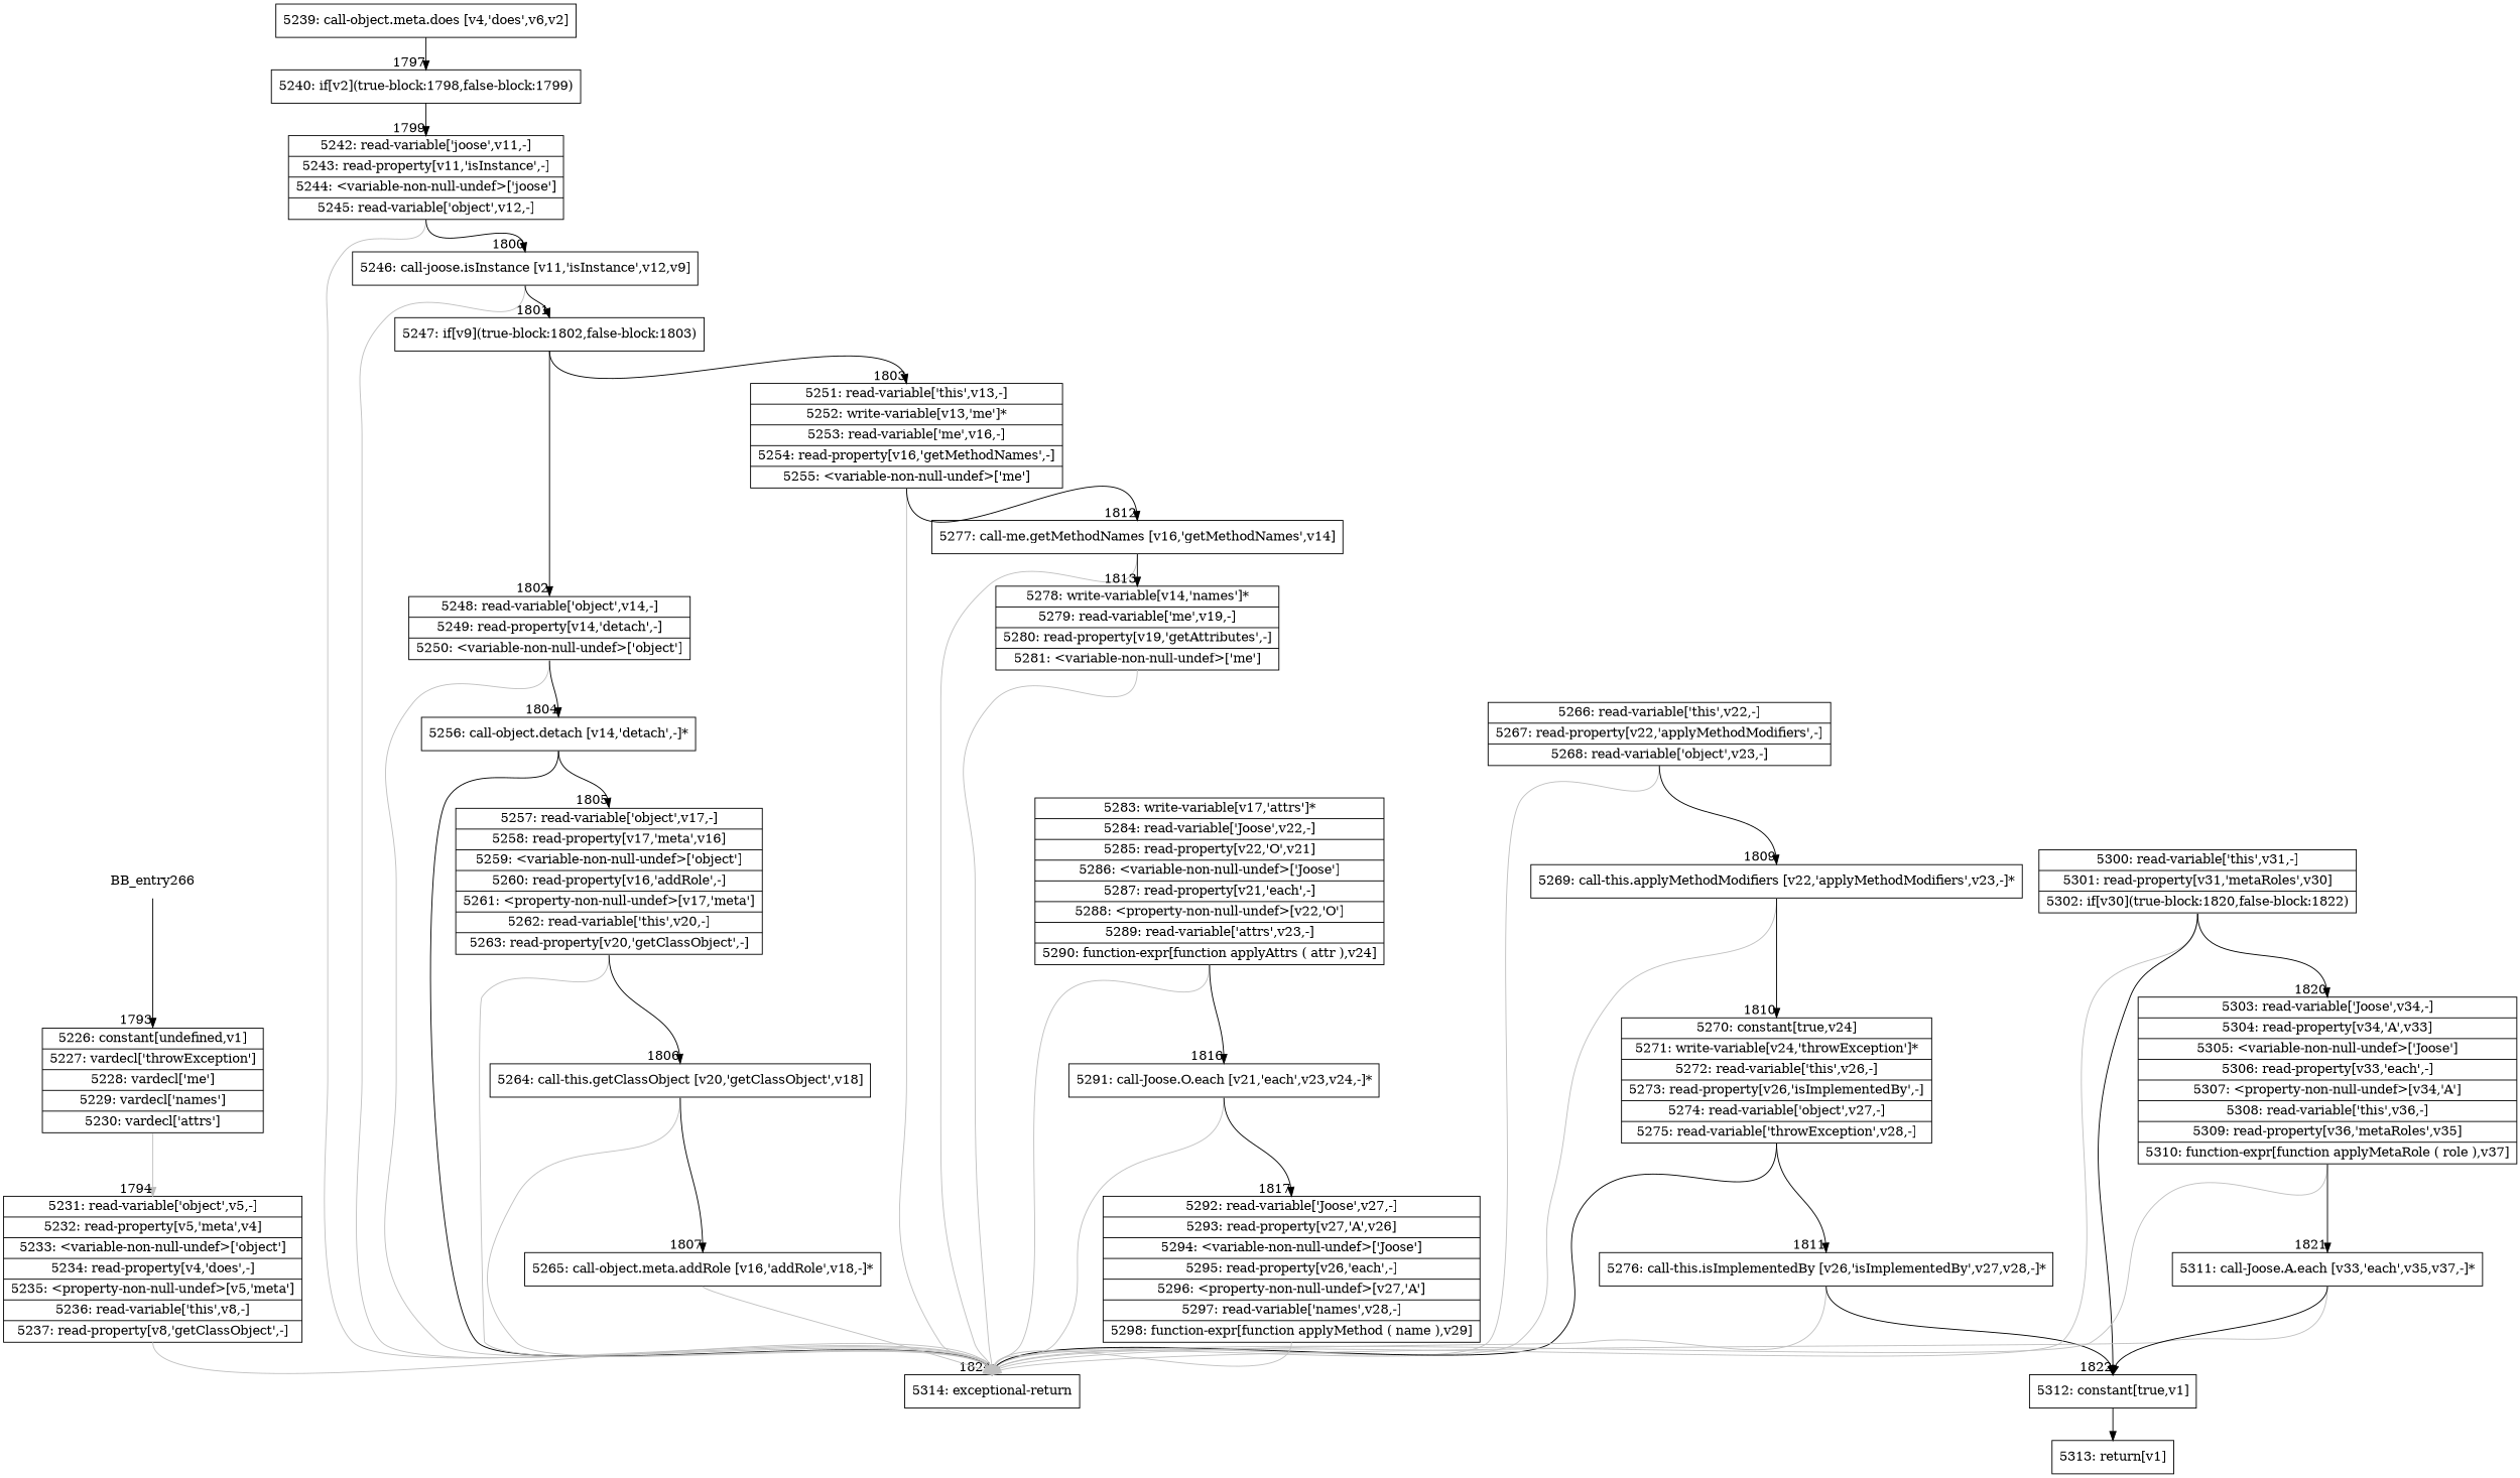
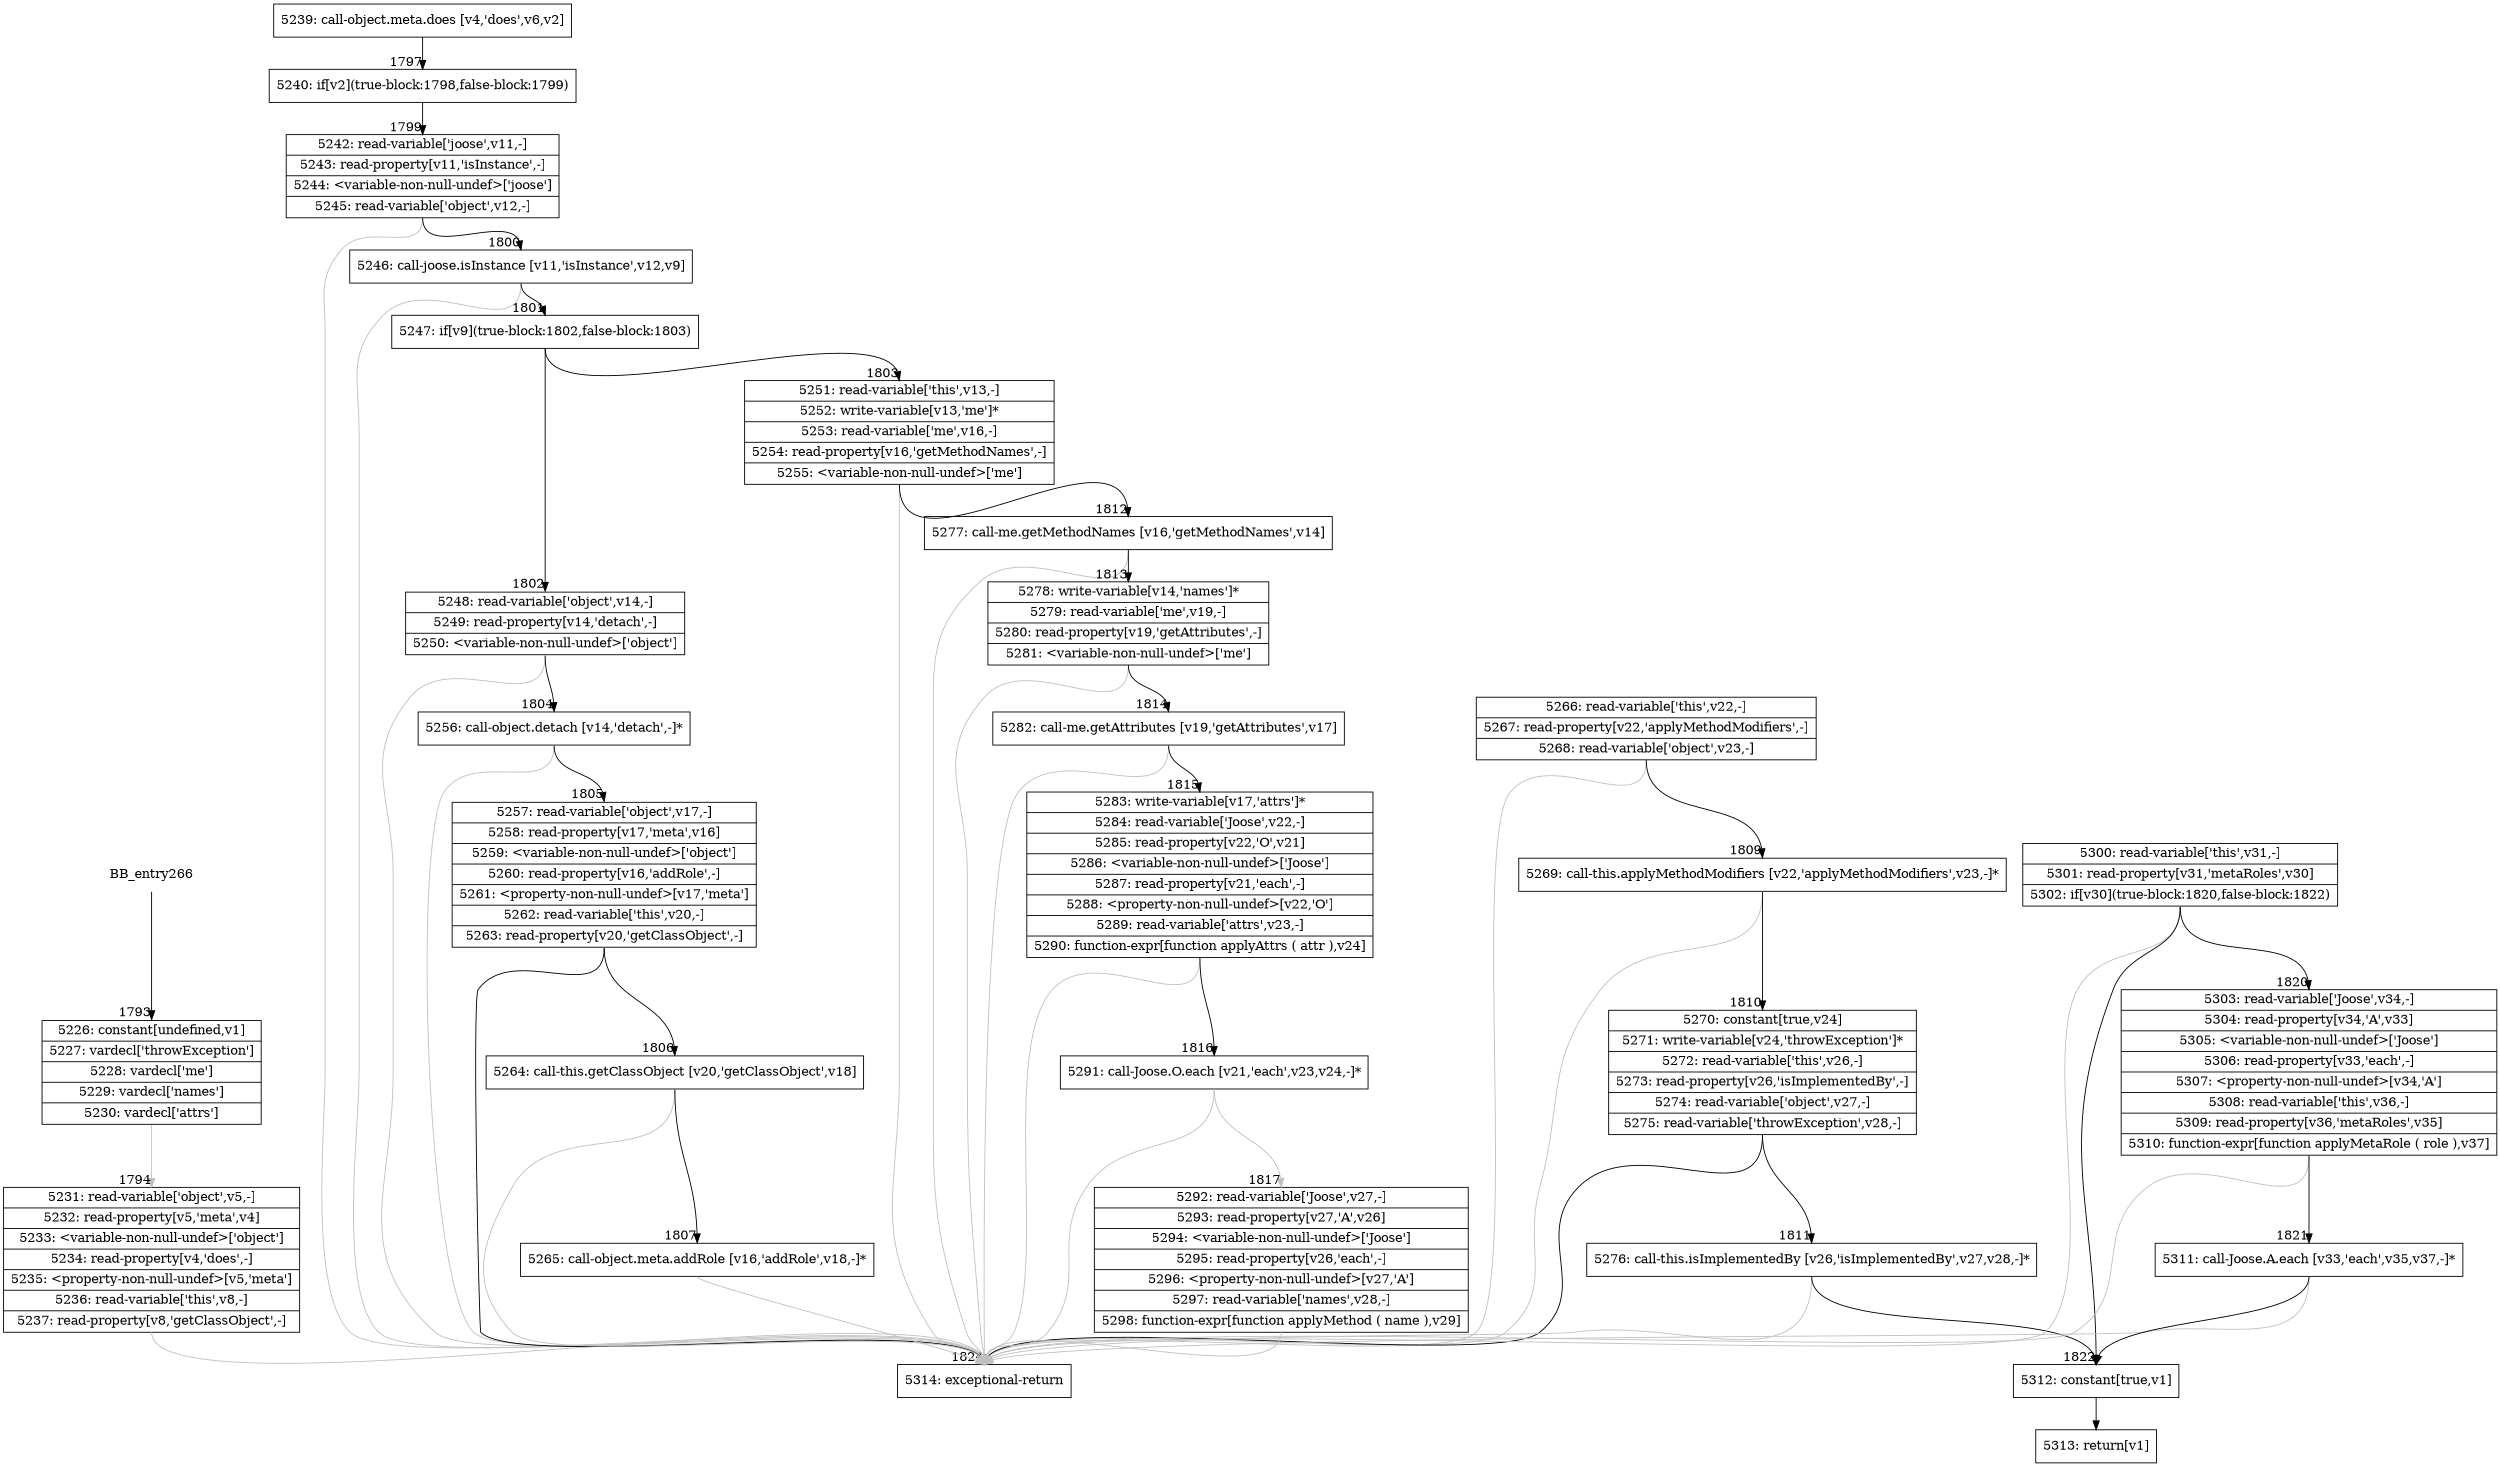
  digraph {
    rankdir=TD
    node [shape=record]
    edge [headport=n tailport=s]
    n1 [label=BB_entry266 shape=none]
    n2 [label="{5226: constant[undefined,v1]|5227: vardecl['throwException']|5228: vardecl['me']|5229: vardecl['names']|5230: vardecl['attrs']}"]
    n3 [label="{5231: read-variable['object',v5,-]|5232: read-property[v5,'meta',v4]|5233: \<variable-non-null-undef\>['object']|5234: read-property[v4,'does',-]|5235: \<property-non-null-undef\>[v5,'meta']|5236: read-variable['this',v8,-]|5237: read-property[v8,'getClassObject',-]}"]
    n4 [label="{5314: exceptional-return}"]
    n5 [label="{5239: call-object.meta.does [v4,'does',v6,v2]}"]
    n6 [label="{5240: if[v2](true-block:1798,false-block:1799)}"]
    n7 [label="{5242: read-variable['joose',v11,-]|5243: read-property[v11,'isInstance',-]|5244: \<variable-non-null-undef\>['joose']|5245: read-variable['object',v12,-]}"]
    n8 [label="{5246: call-joose.isInstance [v11,'isInstance',v12,v9]}"]
    n9 [label="{5313: return[v1]}"]
    n10 [label="{5247: if[v9](true-block:1802,false-block:1803)}"]
    n11 [label="{5248: read-variable['object',v14,-]|5249: read-property[v14,'detach',-]|5250: \<variable-non-null-undef\>['object']}"]
    n12 [label="{5251: read-variable['this',v13,-]|5252: write-variable[v13,'me']*|5253: read-variable['me',v16,-]|5254: read-property[v16,'getMethodNames',-]|5255: \<variable-non-null-undef\>['me']}"]
    n13 [label="{5256: call-object.detach [v14,'detach',-]*}"]
    n14 [label="{5277: call-me.getMethodNames [v16,'getMethodNames',v14]}"]
    n15 [label="{5257: read-variable['object',v17,-]|5258: read-property[v17,'meta',v16]|5259: \<variable-non-null-undef\>['object']|5260: read-property[v16,'addRole',-]|5261: \<property-non-null-undef\>[v17,'meta']|5262: read-variable['this',v20,-]|5263: read-property[v20,'getClassObject',-]}"]
    n16 [label="{5278: write-variable[v14,'names']*|5279: read-variable['me',v19,-]|5280: read-property[v19,'getAttributes',-]|5281: \<variable-non-null-undef\>['me']}"]
    n17 [label="{5264: call-this.getClassObject [v20,'getClassObject',v18]}"]
+   n18 [label="{5282: call-me.getAttributes [v19,'getAttributes',v17]}"]
    n19 [label="{5265: call-object.meta.addRole [v16,'addRole',v18,-]*}"]
    n20 [label="{5266: read-variable['this',v22,-]|5267: read-property[v22,'applyMethodModifiers',-]|5268: read-variable['object',v23,-]}"]
    n21 [label="{5269: call-this.applyMethodModifiers [v22,'applyMethodModifiers',v23,-]*}"]
    n22 [label="{5270: constant[true,v24]|5271: write-variable[v24,'throwException']*|5272: read-variable['this',v26,-]|5273: read-property[v26,'isImplementedBy',-]|5274: read-variable['object',v27,-]|5275: read-variable['throwException',v28,-]}"]
    n23 [label="{5276: call-this.isImplementedBy [v26,'isImplementedBy',v27,v28,-]*}"]
    n24 [label="{5312: constant[true,v1]}"]
    n25 [label="{5283: write-variable[v17,'attrs']*|5284: read-variable['Joose',v22,-]|5285: read-property[v22,'O',v21]|5286: \<variable-non-null-undef\>['Joose']|5287: read-property[v21,'each',-]|5288: \<property-non-null-undef\>[v22,'O']|5289: read-variable['attrs',v23,-]|5290: function-expr[function applyAttrs ( attr ),v24]}"]
    n26 [label="{5291: call-Joose.O.each [v21,'each',v23,v24,-]*}"]
    n27 [label="{5292: read-variable['Joose',v27,-]|5293: read-property[v27,'A',v26]|5294: \<variable-non-null-undef\>['Joose']|5295: read-property[v26,'each',-]|5296: \<property-non-null-undef\>[v27,'A']|5297: read-variable['names',v28,-]|5298: function-expr[function applyMethod ( name ),v29]}"]
    n28 [label="{5300: read-variable['this',v31,-]|5301: read-property[v31,'metaRoles',v30]|5302: if[v30](true-block:1820,false-block:1822)}"]
    n29 [label="{5303: read-variable['Joose',v34,-]|5304: read-property[v34,'A',v33]|5305: \<variable-non-null-undef\>['Joose']|5306: read-property[v33,'each',-]|5307: \<property-non-null-undef\>[v34,'A']|5308: read-variable['this',v36,-]|5309: read-property[v36,'metaRoles',v35]|5310: function-expr[function applyMetaRole ( role ),v37]}"]
    n30 [label="{5311: call-Joose.A.each [v33,'each',v35,v37,-]*}"]
    n1 -> n2 [headlabel="    1793"]
    n2 -> n3 [color=gray headlabel="      1794"]
    n3 -> n4 [color=gray headlabel="      1824"]
    n5 -> n6 [headlabel="      1797"]
    n6 -> n7 [headlabel="      1799"]
    n7 -> n4 [color=gray]
    n7 -> n8 [headlabel="      1800"]
    n8 -> n4 [color=gray]
    n8 -> n10 [headlabel="      1801"]
    n10 -> n11 [headlabel="      1802"]
    n10 -> n12 [headlabel="      1803"]
    n11 -> n4 [color=gray]
    n11 -> n13 [headlabel="      1804"]
    n12 -> n4 [color=gray]
    n12 -> n14 [headlabel="      1812"]
-   n13 -> n4 [color=black]
+   n13 -> n4 [color=gray]
    n13 -> n15 [headlabel="      1805"]
    n14 -> n4 [color=gray]
    n14 -> n16 [headlabel="      1813"]
-   n15 -> n4 [color=gray]
+   n15 -> n4 [color=black]
    n15 -> n17 [headlabel="      1806"]
    n16 -> n4 [color=gray]
+   n16 -> n18 [headlabel="      1814"]
    n17 -> n4 [color=gray]
    n17 -> n19 [headlabel="      1807"]
+   n18 -> n4 [color=gray]
+   n18 -> n25 [headlabel="      1815"]
    n19 -> n4 [color=gray]
    n20 -> n4 [color=gray]
    n20 -> n21 [headlabel="      1809"]
    n21 -> n4 [color=gray]
    n21 -> n22 [headlabel="      1810"]
    n22 -> n4 [color=black]
    n22 -> n23 [headlabel="      1811"]
    n23 -> n4 [color=gray]
    n23 -> n24 [headlabel="      1822"]
    n24 -> n9
    n25 -> n4 [color=gray]
    n25 -> n26 [headlabel="      1816"]
    n26 -> n4 [color=gray]
-   n26 -> n27 [headlabel="      1817"]
+   n26 -> n27 [headlabel="      1817" color=gray]
    n27 -> n4 [color=gray]
    n28 -> n4 [color=gray]
    n28 -> n24
    n28 -> n29 [headlabel="      1820"]
    n29 -> n4 [color=gray]
    n29 -> n30 [headlabel="      1821"]
    n30 -> n4 [color=gray]
    n30 -> n24
  }
